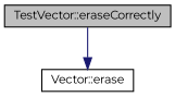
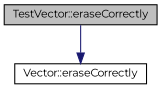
  digraph {
    rankdir=TB
    fontname=Montserrat
    node [color=black fontname=Montserrat fontsize=10 shape=record style=filled]
    n1 [fillcolor=grey75 fontcolor=black height=0.2 label="TestVector::eraseCorrectly" width=0.4]
-   n2 [fillcolor=white height=0.2 label="Vector::erase" width=0.4]
+   n2 [fillcolor=white height=0.2 label="Vector::eraseCorrectly" width=0.4]
    n1 -> n2 [color=midnightblue fontname=Montserrat fontsize=10 labelfontname=Helvetica labelfontsize=10 style=solid]
  }
